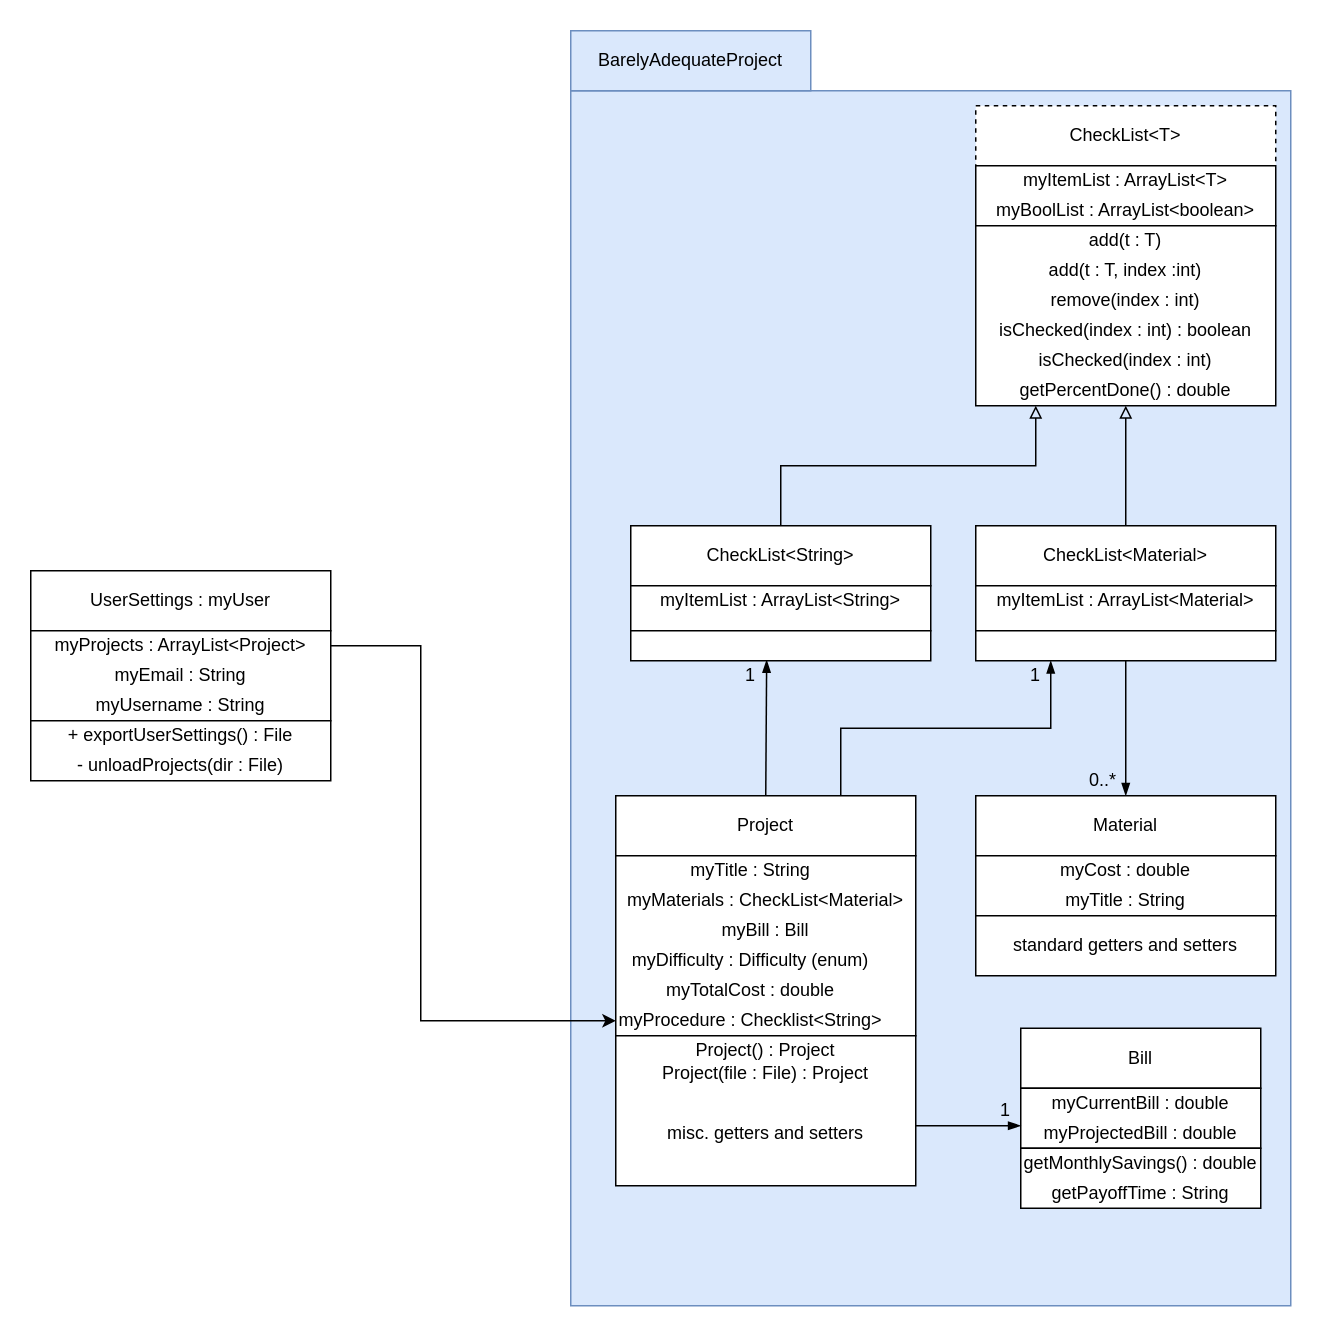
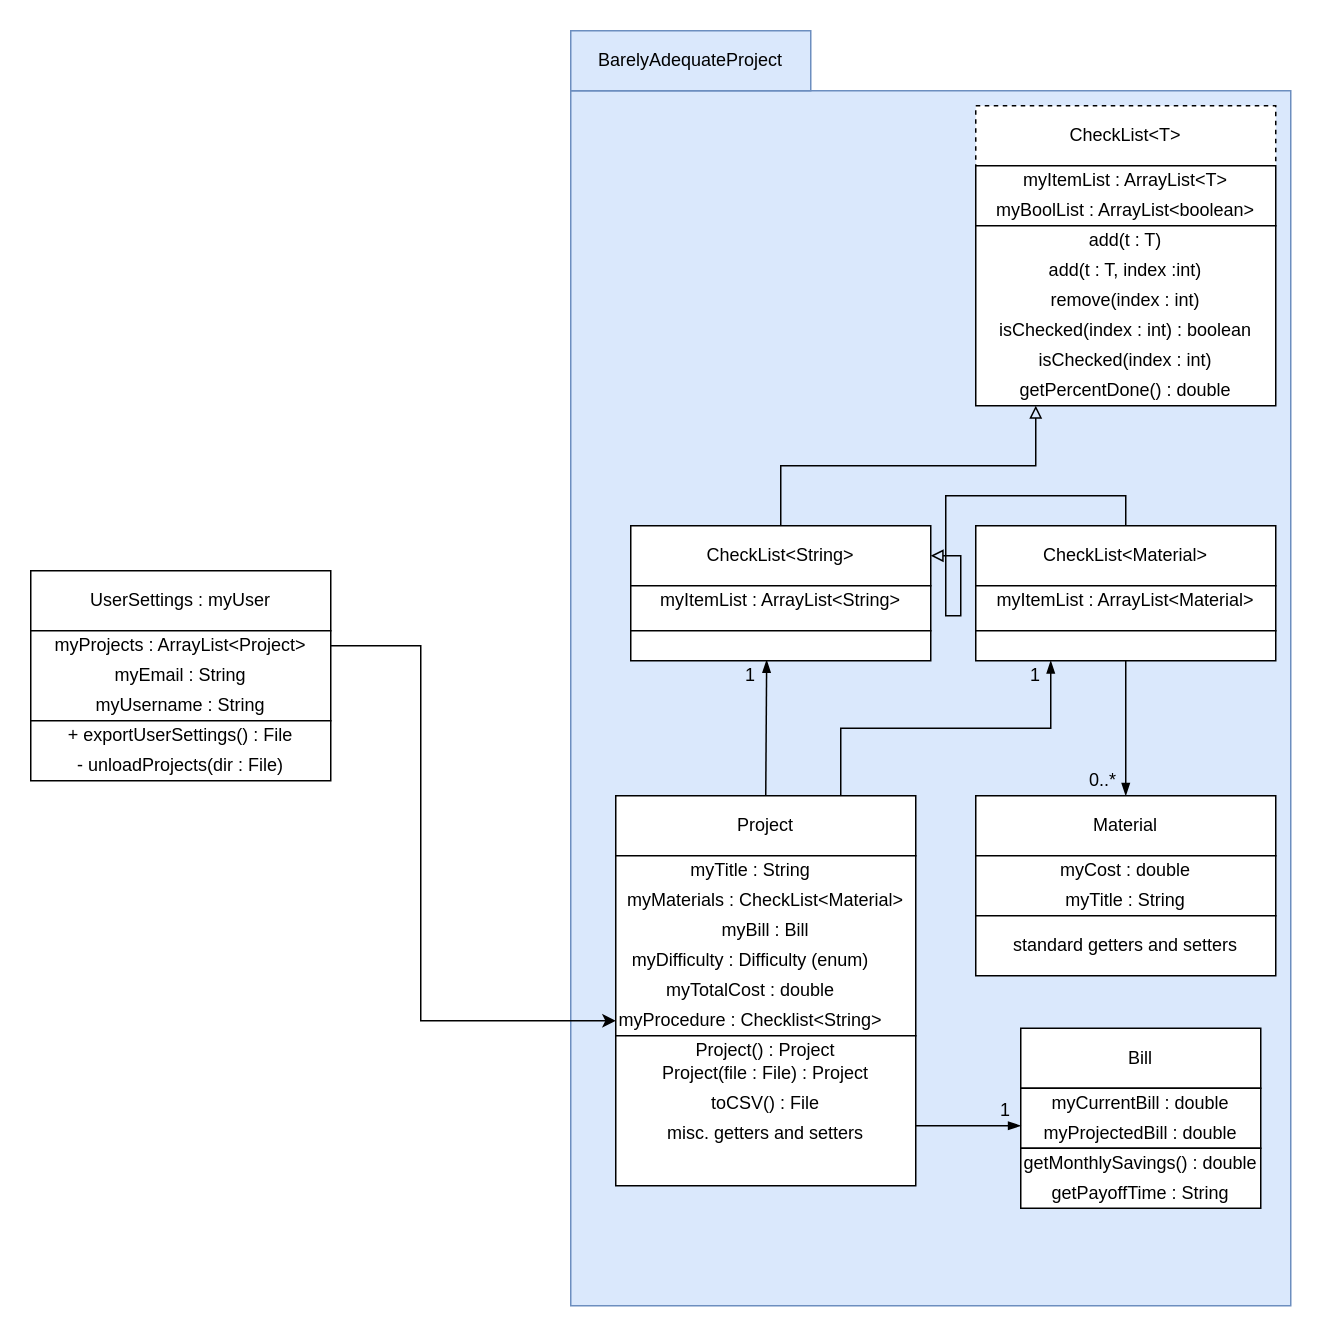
  <mxCell id="0" />
  <mxCell id="1" parent="0" />
  <mxCell id="2" value="" style="rounded=0;whiteSpace=wrap;html=1;fillColor=#dae8fc;strokeColor=#6c8ebf;" parent="1" vertex="1"><mxGeometry x="380" width="480" height="810" as="geometry" y="60" /></mxCell>
  <mxCell id="3" style="edgeStyle=orthogonalEdgeStyle;rounded=0;orthogonalLoop=1;jettySize=auto;html=1;exitX=0.5;exitY=0;exitDx=0;exitDy=0;entryX=0.453;entryY=0.976;entryDx=0;entryDy=0;entryPerimeter=0;endArrow=blockThin;endFill=1;" parent="1" source="5" target="55" edge="1"><mxGeometry relative="1" as="geometry"><Array as="points"><mxPoint x="511" y="530" /></Array></mxGeometry></mxCell>
  <mxCell id="4" style="edgeStyle=orthogonalEdgeStyle;rounded=0;orthogonalLoop=1;jettySize=auto;html=1;exitX=0.75;exitY=0;exitDx=0;exitDy=0;entryX=0.25;entryY=1;entryDx=0;entryDy=0;endArrow=blockThin;endFill=1;" parent="1" source="5" target="20" edge="1"><mxGeometry relative="1" as="geometry" /></mxCell>
  <mxCell id="5" value="Project" style="rounded=0;whiteSpace=wrap;html=1;" parent="1" vertex="1"><mxGeometry x="410" y="530" width="200" height="40" as="geometry" /></mxCell>
  <mxCell id="6" value="" style="rounded=0;whiteSpace=wrap;html=1;" parent="1" vertex="1"><mxGeometry x="410" y="570" width="200" height="120" as="geometry" /></mxCell>
  <mxCell id="7" value="myTitle : String" style="text;html=1;strokeColor=none;fillColor=none;align=center;verticalAlign=middle;whiteSpace=wrap;rounded=0;" parent="1" vertex="1"><mxGeometry x="410" y="570" width="180" height="20" as="geometry" /></mxCell>
  <mxCell id="8" value="myMaterials : CheckList&amp;lt;Material&amp;gt;" style="text;html=1;strokeColor=none;fillColor=none;align=center;verticalAlign=middle;whiteSpace=wrap;rounded=0;" parent="1" vertex="1"><mxGeometry x="410" y="590" width="200" height="20" as="geometry" /></mxCell>
  <mxCell id="9" value="myBill : Bill" style="text;html=1;strokeColor=none;fillColor=none;align=center;verticalAlign=middle;whiteSpace=wrap;rounded=0;" parent="1" vertex="1"><mxGeometry x="410" y="610" width="200" height="20" as="geometry" /></mxCell>
  <mxCell id="10" value="myDifficulty : Difficulty (enum)" style="text;html=1;strokeColor=none;fillColor=none;align=center;verticalAlign=middle;whiteSpace=wrap;rounded=0;" parent="1" vertex="1"><mxGeometry x="410" y="630" width="180" height="20" as="geometry" /></mxCell>
  <mxCell id="11" value="myTotalCost : double" style="text;html=1;strokeColor=none;fillColor=none;align=center;verticalAlign=middle;whiteSpace=wrap;rounded=0;" parent="1" vertex="1"><mxGeometry x="410" y="650" width="180" height="20" as="geometry" /></mxCell>
  <mxCell id="12" value="myProcedure : Checklist&amp;lt;String&amp;gt;" style="text;html=1;strokeColor=none;fillColor=none;align=center;verticalAlign=middle;whiteSpace=wrap;rounded=0;" parent="1" vertex="1"><mxGeometry x="410" y="670" width="180" height="20" as="geometry" /></mxCell>
  <mxCell id="13" value="" style="rounded=0;whiteSpace=wrap;html=1;" parent="1" vertex="1"><mxGeometry x="410" y="690" width="200" height="100" as="geometry" /></mxCell>
- <mxCell id="15" style="edgeStyle=orthogonalEdgeStyle;rounded=0;orthogonalLoop=1;jettySize=auto;html=1;exitX=0.5;exitY=0;exitDx=0;exitDy=0;entryX=0.5;entryY=1;entryDx=0;entryDy=0;endArrow=block;endFill=0;" parent="1" source="16" target="50" edge="1"><mxGeometry relative="1" as="geometry" /></mxCell>
+ <mxCell id="14" value="toCSV() : File" style="text;html=1;strokeColor=none;fillColor=none;align=center;verticalAlign=middle;whiteSpace=wrap;rounded=0;" parent="1" vertex="1"><mxGeometry x="410" y="725" width="200" height="20" as="geometry" /></mxCell>
+ <mxCell id="15" style="edgeStyle=orthogonalEdgeStyle;rounded=0;orthogonalLoop=1;jettySize=auto;html=1;exitX=0.5;exitY=0;exitDx=0;exitDy=0;endArrow=block;endFill=0;" parent="1" source="16" target="52" edge="1"><mxGeometry relative="1" as="geometry" /></mxCell>
  <mxCell id="16" value="CheckList&amp;lt;Material&amp;gt;" style="rounded=0;whiteSpace=wrap;html=1;" parent="1" vertex="1"><mxGeometry x="650" y="350" width="200" height="40" as="geometry" /></mxCell>
  <mxCell id="17" value="" style="rounded=0;whiteSpace=wrap;html=1;" parent="1" vertex="1"><mxGeometry x="650" y="390" width="200" height="30" as="geometry" /></mxCell>
  <mxCell id="18" value="myItemList : ArrayList&amp;lt;Material&amp;gt;&lt;br&gt;" style="text;html=1;strokeColor=none;fillColor=none;align=center;verticalAlign=middle;whiteSpace=wrap;rounded=0;" parent="1" vertex="1"><mxGeometry x="650" y="390" width="200" height="20" as="geometry" /></mxCell>
  <mxCell id="19" style="edgeStyle=orthogonalEdgeStyle;rounded=0;orthogonalLoop=1;jettySize=auto;html=1;exitX=0.5;exitY=1;exitDx=0;exitDy=0;entryX=0.5;entryY=0;entryDx=0;entryDy=0;endArrow=blockThin;endFill=1;" parent="1" source="20" target="21" edge="1"><mxGeometry relative="1" as="geometry" /></mxCell>
  <mxCell id="20" value="" style="rounded=0;whiteSpace=wrap;html=1;" parent="1" vertex="1"><mxGeometry x="650" y="420" width="200" height="20" as="geometry" /></mxCell>
  <mxCell id="21" value="Material" style="rounded=0;whiteSpace=wrap;html=1;" parent="1" vertex="1"><mxGeometry x="650" y="530" width="200" height="40" as="geometry" /></mxCell>
  <mxCell id="22" value="" style="rounded=0;whiteSpace=wrap;html=1;" parent="1" vertex="1"><mxGeometry x="650" y="570" width="200" height="40" as="geometry" /></mxCell>
  <mxCell id="23" value="myCost : double" style="text;html=1;strokeColor=none;fillColor=none;align=center;verticalAlign=middle;whiteSpace=wrap;rounded=0;" parent="1" vertex="1"><mxGeometry x="650" y="570" width="200" height="20" as="geometry" /></mxCell>
  <mxCell id="24" value="myTitle : String" style="text;html=1;strokeColor=none;fillColor=none;align=center;verticalAlign=middle;whiteSpace=wrap;rounded=0;" parent="1" vertex="1"><mxGeometry x="650" y="590" width="200" height="20" as="geometry" /></mxCell>
  <mxCell id="25" value="" style="rounded=0;whiteSpace=wrap;html=1;" parent="1" vertex="1"><mxGeometry x="650" y="610" width="200" height="40" as="geometry" /></mxCell>
  <mxCell id="26" value="standard getters and setters" style="text;html=1;strokeColor=none;fillColor=none;align=center;verticalAlign=middle;whiteSpace=wrap;rounded=0;" parent="1" vertex="1"><mxGeometry x="650" y="610" width="200" height="40" as="geometry" /></mxCell>
  <mxCell id="27" value="0..*" style="text;html=1;strokeColor=none;fillColor=none;align=center;verticalAlign=middle;whiteSpace=wrap;rounded=0;" parent="1" vertex="1"><mxGeometry x="720" y="510" width="30" height="20" as="geometry" /></mxCell>
  <mxCell id="28" value="Bill" style="rounded=0;whiteSpace=wrap;html=1;" parent="1" vertex="1"><mxGeometry x="680" y="685" width="160" height="40" as="geometry" /></mxCell>
  <mxCell id="29" value="" style="rounded=0;whiteSpace=wrap;html=1;" parent="1" vertex="1"><mxGeometry x="680" y="725" width="160" height="40" as="geometry" /></mxCell>
  <mxCell id="30" value="myCurrentBill : double" style="text;html=1;strokeColor=none;fillColor=none;align=center;verticalAlign=middle;whiteSpace=wrap;rounded=0;" parent="1" vertex="1"><mxGeometry x="680" y="725" width="160" height="20" as="geometry" /></mxCell>
  <mxCell id="31" value="myProjectedBill : double" style="text;html=1;strokeColor=none;fillColor=none;align=center;verticalAlign=middle;whiteSpace=wrap;rounded=0;" parent="1" vertex="1"><mxGeometry x="680" y="745" width="160" height="20" as="geometry" /></mxCell>
  <mxCell id="32" value="" style="rounded=0;whiteSpace=wrap;html=1;" parent="1" vertex="1"><mxGeometry x="680" y="765" width="160" height="40" as="geometry" /></mxCell>
  <mxCell id="33" value="getMonthlySavings() : double" style="text;html=1;strokeColor=none;fillColor=none;align=center;verticalAlign=middle;whiteSpace=wrap;rounded=0;" parent="1" vertex="1"><mxGeometry x="680" y="765" width="160" height="20" as="geometry" /></mxCell>
  <mxCell id="34" value="getPayoffTime : String" style="text;html=1;strokeColor=none;fillColor=none;align=center;verticalAlign=middle;whiteSpace=wrap;rounded=0;" parent="1" vertex="1"><mxGeometry x="680" y="785" width="160" height="20" as="geometry" /></mxCell>
  <mxCell id="35" value="1" style="text;html=1;strokeColor=none;fillColor=none;align=center;verticalAlign=middle;whiteSpace=wrap;rounded=0;" parent="1" vertex="1"><mxGeometry x="660" y="730" width="20" height="20" as="geometry" /></mxCell>
  <mxCell id="36" style="edgeStyle=orthogonalEdgeStyle;rounded=0;orthogonalLoop=1;jettySize=auto;html=1;exitX=1;exitY=0.25;exitDx=0;exitDy=0;entryX=0;entryY=0.25;entryDx=0;entryDy=0;endArrow=blockThin;endFill=1;" parent="1" source="37" target="31" edge="1"><mxGeometry relative="1" as="geometry" /></mxCell>
  <mxCell id="37" value="misc. getters and setters" style="text;html=1;strokeColor=none;fillColor=none;align=center;verticalAlign=middle;whiteSpace=wrap;rounded=0;" parent="1" vertex="1"><mxGeometry x="410" y="745" width="200" height="20" as="geometry" /></mxCell>
  <mxCell id="38" value="Project() : Project" style="text;html=1;strokeColor=none;fillColor=none;align=center;verticalAlign=middle;whiteSpace=wrap;rounded=0;" parent="1" vertex="1"><mxGeometry x="410" y="690" width="200" height="20" as="geometry" /></mxCell>
  <mxCell id="39" value="Project(file : File) : Project" style="text;html=1;strokeColor=none;fillColor=none;align=center;verticalAlign=middle;whiteSpace=wrap;rounded=0;" parent="1" vertex="1"><mxGeometry x="410" y="705" width="200" height="20" as="geometry" /></mxCell>
  <mxCell id="40" value="CheckList&amp;lt;T&amp;gt;" style="rounded=0;whiteSpace=wrap;html=1;dashed=1;" parent="1" vertex="1"><mxGeometry x="650" y="70" width="200" height="40" as="geometry" /></mxCell>
  <mxCell id="41" value="" style="rounded=0;whiteSpace=wrap;html=1;" parent="1" vertex="1"><mxGeometry x="650" y="110" width="200" height="40" as="geometry" /></mxCell>
  <mxCell id="42" value="myItemList : ArrayList&amp;lt;T&amp;gt;&lt;br&gt;" style="text;html=1;strokeColor=none;fillColor=none;align=center;verticalAlign=middle;whiteSpace=wrap;rounded=0;" parent="1" vertex="1"><mxGeometry x="650" y="110" width="200" height="20" as="geometry" /></mxCell>
  <mxCell id="43" value="myBoolList : ArrayList&amp;lt;boolean&amp;gt;&lt;br&gt;" style="text;html=1;strokeColor=none;fillColor=none;align=center;verticalAlign=middle;whiteSpace=wrap;rounded=0;" parent="1" vertex="1"><mxGeometry x="650" y="130" width="200" height="20" as="geometry" /></mxCell>
  <mxCell id="44" value="" style="rounded=0;whiteSpace=wrap;html=1;" parent="1" vertex="1"><mxGeometry x="650" y="150" width="200" height="120" as="geometry" /></mxCell>
  <mxCell id="45" value="add(t : T)" style="text;html=1;strokeColor=none;fillColor=none;align=center;verticalAlign=middle;whiteSpace=wrap;rounded=0;" parent="1" vertex="1"><mxGeometry x="650" y="150" width="200" height="20" as="geometry" /></mxCell>
  <mxCell id="46" value="add(t : T, index :int)" style="text;html=1;strokeColor=none;fillColor=none;align=center;verticalAlign=middle;whiteSpace=wrap;rounded=0;" parent="1" vertex="1"><mxGeometry x="650" y="170" width="200" height="20" as="geometry" /></mxCell>
  <mxCell id="47" value="remove(index : int)" style="text;html=1;strokeColor=none;fillColor=none;align=center;verticalAlign=middle;whiteSpace=wrap;rounded=0;" parent="1" vertex="1"><mxGeometry x="650" y="190" width="200" height="20" as="geometry" /></mxCell>
  <mxCell id="48" value="isChecked(index : int) : boolean" style="text;html=1;strokeColor=none;fillColor=none;align=center;verticalAlign=middle;whiteSpace=wrap;rounded=0;" parent="1" vertex="1"><mxGeometry x="650" y="210" width="200" height="20" as="geometry" /></mxCell>
  <mxCell id="49" value="isChecked(index : int)" style="text;html=1;strokeColor=none;fillColor=none;align=center;verticalAlign=middle;whiteSpace=wrap;rounded=0;" parent="1" vertex="1"><mxGeometry x="650" y="230" width="200" height="20" as="geometry" /></mxCell>
  <mxCell id="50" value="getPercentDone() : double" style="text;html=1;strokeColor=none;fillColor=none;align=center;verticalAlign=middle;whiteSpace=wrap;rounded=0;" parent="1" vertex="1"><mxGeometry x="650" y="250" width="200" height="20" as="geometry" /></mxCell>
  <mxCell id="51" style="edgeStyle=orthogonalEdgeStyle;rounded=0;orthogonalLoop=1;jettySize=auto;html=1;exitX=0.5;exitY=0;exitDx=0;exitDy=0;entryX=0.2;entryY=1;entryDx=0;entryDy=0;entryPerimeter=0;endArrow=block;endFill=0;" parent="1" source="52" target="50" edge="1"><mxGeometry relative="1" as="geometry" /></mxCell>
  <mxCell id="52" value="CheckList&amp;lt;String&amp;gt;" style="rounded=0;whiteSpace=wrap;html=1;" parent="1" vertex="1"><mxGeometry x="420" y="350" width="200" height="40" as="geometry" /></mxCell>
  <mxCell id="53" value="" style="rounded=0;whiteSpace=wrap;html=1;" parent="1" vertex="1"><mxGeometry x="420" y="390" width="200" height="30" as="geometry" /></mxCell>
  <mxCell id="54" value="myItemList : ArrayList&amp;lt;String&amp;gt;&lt;br&gt;" style="text;html=1;strokeColor=none;fillColor=none;align=center;verticalAlign=middle;whiteSpace=wrap;rounded=0;" parent="1" vertex="1"><mxGeometry x="420" y="390" width="200" height="20" as="geometry" /></mxCell>
  <mxCell id="55" value="" style="rounded=0;whiteSpace=wrap;html=1;" parent="1" vertex="1"><mxGeometry x="420" y="420" width="200" height="20" as="geometry" /></mxCell>
  <mxCell id="56" value="1" style="text;html=1;strokeColor=none;fillColor=none;align=center;verticalAlign=middle;whiteSpace=wrap;rounded=0;" parent="1" vertex="1"><mxGeometry x="490" y="440" width="20" height="20" as="geometry" /></mxCell>
  <mxCell id="57" value="1" style="text;html=1;strokeColor=none;fillColor=none;align=center;verticalAlign=middle;whiteSpace=wrap;rounded=0;" parent="1" vertex="1"><mxGeometry x="680" y="440" width="20" height="20" as="geometry" /></mxCell>
  <mxCell id="58" value="UserSettings : myUser" style="rounded=0;whiteSpace=wrap;html=1;" parent="1" vertex="1"><mxGeometry y="380" width="200" height="40" as="geometry" x="20" /></mxCell>
  <mxCell id="59" value="" style="rounded=0;whiteSpace=wrap;html=1;" parent="1" vertex="1"><mxGeometry y="420" width="200" height="60" as="geometry" x="20" /></mxCell>
  <mxCell id="60" style="edgeStyle=orthogonalEdgeStyle;rounded=0;orthogonalLoop=1;jettySize=auto;html=1;exitX=1;exitY=0.5;exitDx=0;exitDy=0;entryX=0;entryY=0.5;entryDx=0;entryDy=0;" parent="1" source="61" target="12" edge="1"><mxGeometry relative="1" as="geometry"><mxPoint x="300" y="680" as="targetPoint" /><Array as="points"><mxPoint x="280" y="430" /><mxPoint x="280" y="680" /></Array></mxGeometry></mxCell>
  <mxCell id="61" value="myProjects : ArrayList&amp;lt;Project&amp;gt;" style="text;html=1;strokeColor=none;fillColor=none;align=center;verticalAlign=middle;whiteSpace=wrap;rounded=0;" parent="1" vertex="1"><mxGeometry y="420" width="200" height="20" as="geometry" x="20" /></mxCell>
  <mxCell id="62" value="myEmail : String" style="text;html=1;strokeColor=none;fillColor=none;align=center;verticalAlign=middle;whiteSpace=wrap;rounded=0;" parent="1" vertex="1"><mxGeometry y="440" width="200" height="20" as="geometry" x="20" /></mxCell>
  <mxCell id="63" value="myUsername : String" style="text;html=1;strokeColor=none;fillColor=none;align=center;verticalAlign=middle;whiteSpace=wrap;rounded=0;" parent="1" vertex="1"><mxGeometry y="460" width="200" height="20" as="geometry" x="20" /></mxCell>
  <mxCell id="64" value="BarelyAdequateProject" style="rounded=0;whiteSpace=wrap;html=1;fillColor=#dae8fc;strokeColor=#6c8ebf;" parent="1" vertex="1"><mxGeometry x="380" y="20" width="160" height="40" as="geometry" /></mxCell>
  <mxCell id="65" value="" style="rounded=0;whiteSpace=wrap;html=1;" parent="1" vertex="1"><mxGeometry y="480" width="200" height="40" as="geometry" x="20" /></mxCell>
  <mxCell id="66" value="+ exportUserSettings() : File" style="text;html=1;strokeColor=none;fillColor=none;align=center;verticalAlign=middle;whiteSpace=wrap;rounded=0;" parent="1" vertex="1"><mxGeometry y="480" width="200" height="20" as="geometry" x="20" /></mxCell>
  <mxCell id="67" value="- unloadProjects(dir : File)" style="text;html=1;strokeColor=none;fillColor=none;align=center;verticalAlign=middle;whiteSpace=wrap;rounded=0;" vertex="1" parent="1"><mxGeometry y="500" width="200" height="20" as="geometry" x="20" /></mxCell>
